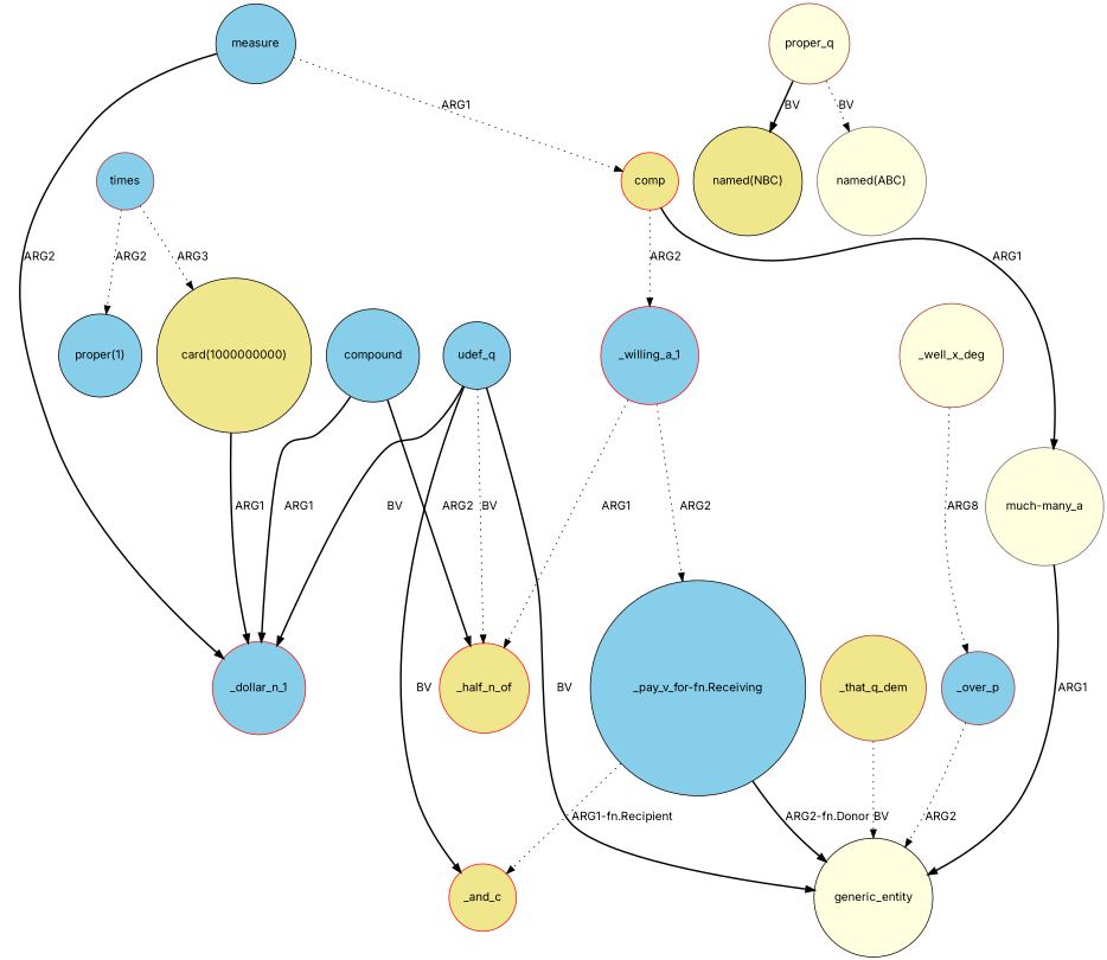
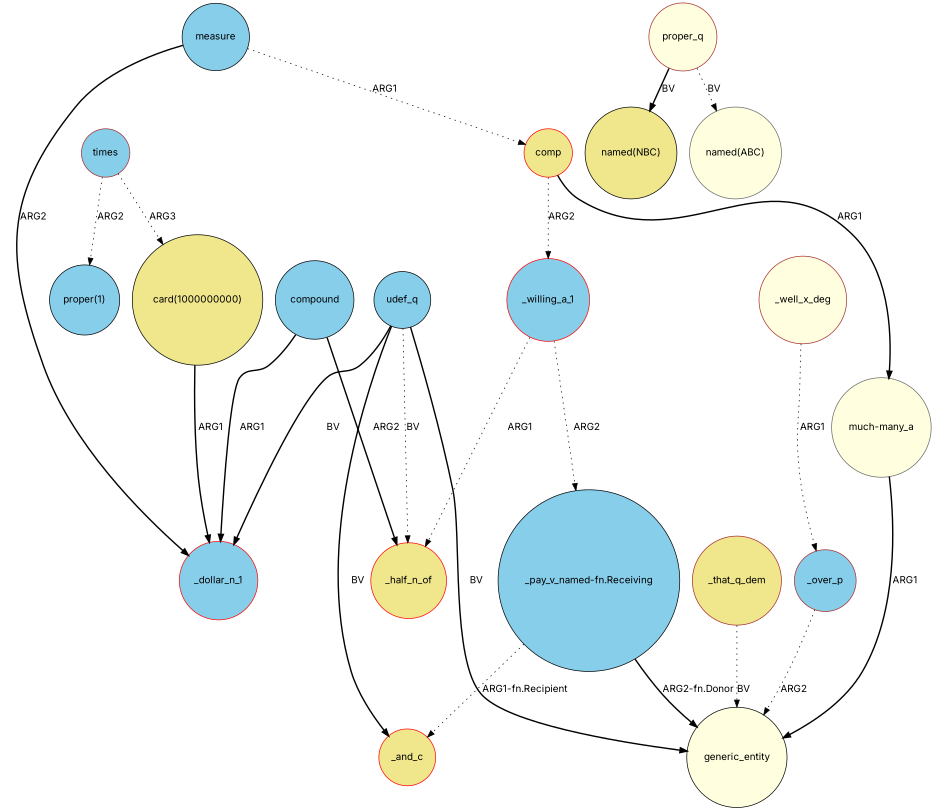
  digraph {
    fontname=Inter
    node [color=black fillcolor=skyblue fontname=Inter shape=circle style=filled]
    edge [fontname=Inter style=dotted]
    "card(1000000000)" [fillcolor=khaki]
    _dollar_n_1 [color=red]
    proper_q [color=brown fillcolor=lightyellow]
    "named(NBC)" [fillcolor=khaki]
    "named(ABC)" [color=gray40 fillcolor=lightyellow]
    compound
    _half_n_of [color=red fillcolor=khaki]
    _willing_a_1 [color=red]
-   "_pay_v_for-fn.Receiving"
+   "_pay_v_for-fn.Receiving" [label="_pay_v_named-fn.Receiving"]
    _and_c [color=red fillcolor=khaki]
    generic_entity [fillcolor=lightyellow]
    times [color=brown]
    n13 [label="proper(1)"]
    _over_p [color=brown]
    udef_q
    comp [color=red fillcolor=khaki]
    "much-many_a" [color=gray40 fillcolor=lightyellow]
    _well_x_deg [color=brown fillcolor=lightyellow]
    measure
    _that_q_dem [color=brown fillcolor=khaki]
    "card(1000000000)" -> _dollar_n_1 [label=ARG1 style=bold]
    proper_q -> "named(NBC)" [label=BV style=bold]
    proper_q -> "named(ABC)" [label=BV]
    compound -> _dollar_n_1 [label=ARG1 style=bold]
    compound -> _half_n_of [label=ARG2 style=bold]
    _willing_a_1 -> _half_n_of [label=ARG1]
    _willing_a_1 -> "_pay_v_for-fn.Receiving" [label=ARG2]
    "_pay_v_for-fn.Receiving" -> _and_c [label="ARG1-fn.Recipient"]
    "_pay_v_for-fn.Receiving" -> generic_entity [label="ARG2-fn.Donor" style=bold]
    times -> "card(1000000000)" [label=ARG3]
    times -> n13 [label=ARG2]
    _over_p -> generic_entity [label=ARG2]
    udef_q -> _dollar_n_1 [label=BV style=bold]
    udef_q -> _half_n_of [label=BV]
    udef_q -> _and_c [label=BV style=bold]
    udef_q -> generic_entity [label=BV style=bold]
    comp -> _willing_a_1 [label=ARG2]
    comp -> "much-many_a" [label=ARG1 style=bold]
    "much-many_a" -> generic_entity [label=ARG1 style=bold]
-   _well_x_deg -> _over_p [label=ARG8]
+   _well_x_deg -> _over_p [label=ARG1]
    measure -> _dollar_n_1 [label=ARG2 style=bold]
    measure -> comp [label=ARG1]
    _that_q_dem -> generic_entity [label=BV]
  }
